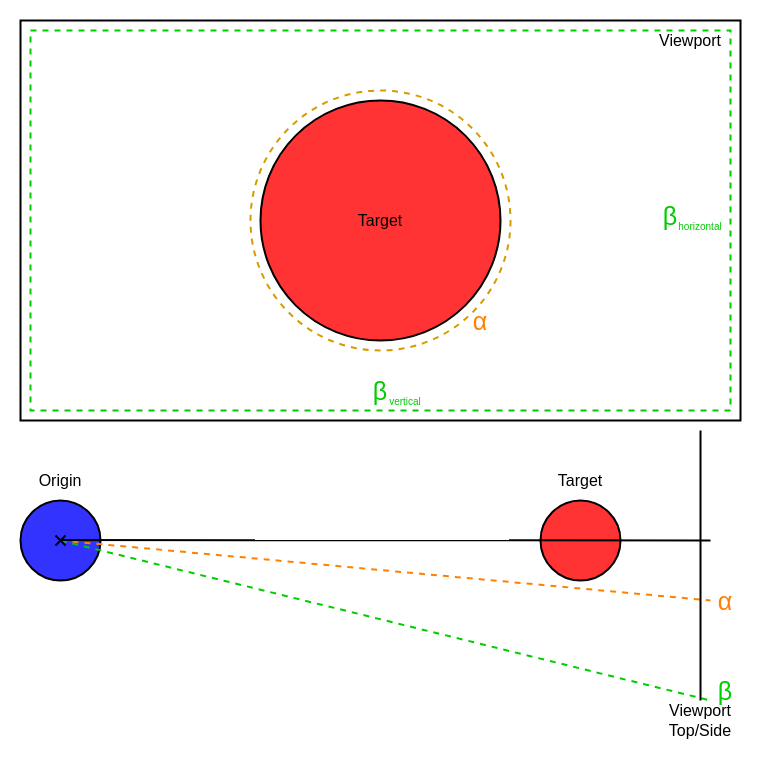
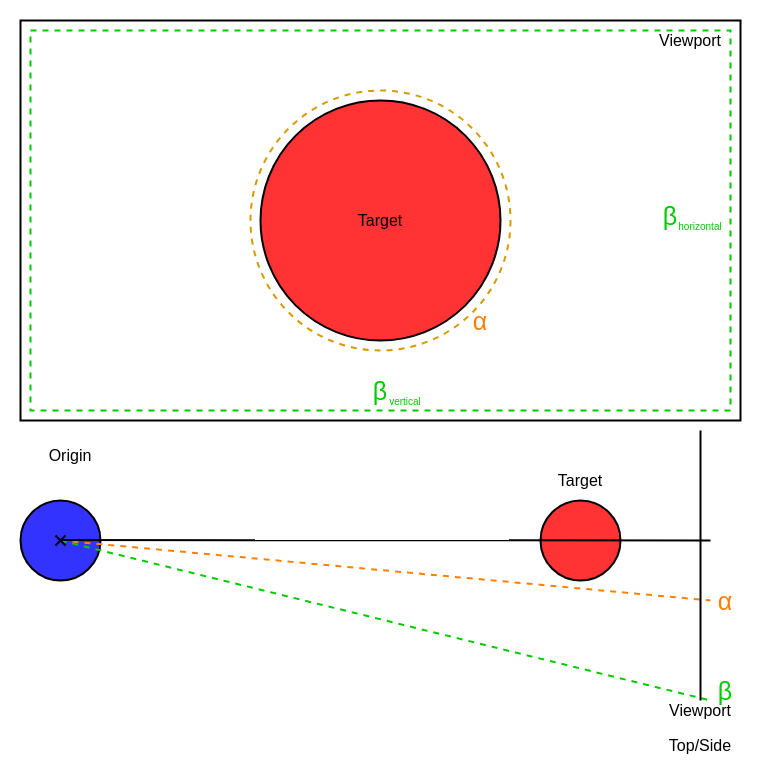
  <mxCell id="0" />
  <mxCell id="1" parent="0" />
  <mxCell id="2" value="" style="rounded=0;whiteSpace=wrap;html=1;strokeWidth=2;fontFamily=Helvetica;fontSize=25;fontColor=#FF8000;fillColor=none;dashed=1;strokeColor=#00CC00;" vertex="1" parent="1"><mxGeometry x="30" y="30" width="700" height="380" as="geometry" /></mxCell>
  <mxCell id="3" value="" style="ellipse;whiteSpace=wrap;html=1;aspect=fixed;strokeWidth=2;fontFamily=Helvetica;fontSize=25;fontColor=#FF8000;fillColor=#3333FF;" vertex="1" parent="1"><mxGeometry x="20" y="500" width="80" height="80" as="geometry" /></mxCell>
  <mxCell id="4" value="" style="rounded=0;whiteSpace=wrap;html=1;strokeWidth=2;fillColor=none;" parent="1" vertex="1"><mxGeometry x="20" y="20" width="720" height="400" as="geometry" /></mxCell>
  <mxCell id="5" value="" style="ellipse;whiteSpace=wrap;html=1;aspect=fixed;strokeWidth=2;dashed=1;strokeColor=#d79b00;fillColor=none;" vertex="1" parent="1"><mxGeometry x="250" y="90" width="260" height="260" as="geometry" /></mxCell>
  <mxCell id="6" value="&lt;div style=&quot;font-size: 16px;&quot;&gt;Viewport&lt;/div&gt;" style="text;html=1;strokeColor=none;fillColor=none;align=center;verticalAlign=middle;whiteSpace=wrap;rounded=0;fontSize=16;" parent="1" vertex="1"><mxGeometry x="650" y="20" width="80" height="40" as="geometry" /></mxCell>
  <mxCell id="7" value="" style="ellipse;whiteSpace=wrap;html=1;aspect=fixed;strokeWidth=2;fillColor=#FF3333;" parent="1" vertex="1"><mxGeometry x="260" y="100" width="240" height="240" as="geometry" /></mxCell>
  <mxCell id="8" value="Target" style="text;html=1;strokeColor=none;fillColor=none;align=center;verticalAlign=middle;whiteSpace=wrap;rounded=0;fontSize=16;fontStyle=0" parent="1" vertex="1"><mxGeometry x="340" y="200" width="80" height="40" as="geometry" /></mxCell>
  <mxCell id="9" value="&lt;span class=&quot;polytonic&quot; style=&quot;font-size: 25px;&quot;&gt;&lt;span style=&quot;font-size: 25px;&quot;&gt;α&lt;/span&gt;&lt;/span&gt;" style="text;html=1;align=center;verticalAlign=middle;whiteSpace=wrap;rounded=0;dashed=1;fontStyle=0;fontFamily=Helvetica;fontSize=25;fontColor=#FF8000;" vertex="1" parent="1"><mxGeometry x="460" y="300" width="40" height="40" as="geometry" /></mxCell>
  <mxCell id="10" value="" style="ellipse;whiteSpace=wrap;html=1;aspect=fixed;strokeWidth=2;fontFamily=Helvetica;fontSize=25;fontColor=#FF8000;fillColor=#FF3333;" vertex="1" parent="1"><mxGeometry x="540" y="500" width="80" height="80" as="geometry" /></mxCell>
  <mxCell id="11" value="" style="endArrow=none;html=1;strokeWidth=2;fontFamily=Helvetica;fontSize=25;fontColor=#FF8000;dashed=1;strokeColor=#FF8000;" edge="1" parent="1"><mxGeometry width="50" height="50" relative="1" as="geometry"><mxPoint x="60" y="540" as="sourcePoint" /><mxPoint x="710" y="600" as="targetPoint" /></mxGeometry></mxCell>
  <mxCell id="12" value="&lt;span class=&quot;polytonic&quot; style=&quot;font-size: 25px;&quot;&gt;&lt;span style=&quot;font-size: 25px;&quot;&gt;α&lt;/span&gt;&lt;/span&gt;" style="text;html=1;align=center;verticalAlign=middle;whiteSpace=wrap;rounded=0;dashed=1;fontStyle=0;fontFamily=Helvetica;fontSize=25;fontColor=#FF8000;" vertex="1" parent="1"><mxGeometry x="710" y="580" width="30" height="40" as="geometry" /></mxCell>
  <mxCell id="13" value="" style="endArrow=none;dashed=1;html=1;strokeWidth=2;fontFamily=Helvetica;fontSize=25;fontColor=#FF8000;strokeColor=#00CC00;" edge="1" parent="1"><mxGeometry width="50" height="50" relative="1" as="geometry"><mxPoint x="60" y="540" as="sourcePoint" /><mxPoint x="710" y="700" as="targetPoint" /></mxGeometry></mxCell>
  <mxCell id="14" value="" style="endArrow=none;html=1;strokeWidth=2;fontFamily=Helvetica;fontSize=25;fontColor=#FF8000;" edge="1" parent="1"><mxGeometry width="50" height="50" relative="1" as="geometry"><mxPoint x="60" y="539.58" as="sourcePoint" /><mxPoint x="710" y="540" as="targetPoint" /><Array as="points" /></mxGeometry></mxCell>
  <mxCell id="15" value="" style="endArrow=none;html=1;strokeWidth=2;fontFamily=Helvetica;fontSize=25;fontColor=#FF8000;" edge="1" parent="1"><mxGeometry width="50" height="50" relative="1" as="geometry"><mxPoint x="55" y="545" as="sourcePoint" /><mxPoint x="65" y="535" as="targetPoint" /></mxGeometry></mxCell>
  <mxCell id="16" value="" style="endArrow=none;html=1;strokeColor=#000000;strokeWidth=2;fontFamily=Helvetica;fontSize=25;fontColor=#FF8000;" edge="1" parent="1"><mxGeometry width="50" height="50" relative="1" as="geometry"><mxPoint x="55" y="535" as="sourcePoint" /><mxPoint x="65" y="545" as="targetPoint" /></mxGeometry></mxCell>
  <mxCell id="17" value="" style="endArrow=none;html=1;strokeColor=#000000;strokeWidth=2;fontFamily=Helvetica;fontSize=25;fontColor=#FF8000;" edge="1" parent="1"><mxGeometry width="50" height="50" relative="1" as="geometry"><mxPoint x="700" y="430" as="sourcePoint" /><mxPoint x="700" y="700" as="targetPoint" /></mxGeometry></mxCell>
  <mxCell id="18" value="&lt;div style=&quot;font-size: 16px;&quot;&gt;Viewport&lt;/div&gt;" style="text;html=1;strokeColor=none;fillColor=none;align=center;verticalAlign=middle;whiteSpace=wrap;rounded=0;fontSize=16;" vertex="1" parent="1"><mxGeometry x="660" y="700" width="80" height="20" as="geometry" /></mxCell>
- <mxCell id="19" value="&lt;div style=&quot;font-size: 16px&quot;&gt;Top/Side&lt;/div&gt;" style="text;html=1;strokeColor=none;fillColor=none;align=center;verticalAlign=middle;whiteSpace=wrap;rounded=0;fontSize=16;" vertex="1" parent="1"><mxGeometry x="660" y="720" width="80" height="20" as="geometry" /></mxCell>
+ <mxCell id="19" value="&lt;div style=&quot;font-size: 16px&quot;&gt;Top/Side&lt;/div&gt;" style="text;html=1;strokeColor=none;fillColor=none;align=center;verticalAlign=middle;whiteSpace=wrap;rounded=0;fontSize=16;" vertex="1" parent="1"><mxGeometry x="660" y="735" width="80" height="20" as="geometry" /></mxCell>
  <mxCell id="20" value="Target" style="text;html=1;strokeColor=none;fillColor=none;align=center;verticalAlign=middle;whiteSpace=wrap;rounded=0;fontSize=16;fontStyle=0" vertex="1" parent="1"><mxGeometry x="540" y="460" width="80" height="40" as="geometry" /></mxCell>
- <mxCell id="21" value="Origin" style="text;html=1;strokeColor=none;fillColor=none;align=center;verticalAlign=middle;whiteSpace=wrap;rounded=0;fontSize=16;fontStyle=0" vertex="1" parent="1"><mxGeometry x="20" y="460" width="80" height="40" as="geometry" /></mxCell>
+ <mxCell id="21" value="Origin" style="text;html=1;strokeColor=none;fillColor=none;align=center;verticalAlign=middle;whiteSpace=wrap;rounded=0;fontSize=16;fontStyle=0" vertex="1" parent="1"><mxGeometry x="30" y="435" width="80" height="40" as="geometry" /></mxCell>
  <mxCell id="22" value="&lt;span class=&quot;polytonic&quot;&gt;&lt;font color=&quot;#00cc00&quot;&gt;β&lt;/font&gt;&lt;/span&gt;" style="text;html=1;align=center;verticalAlign=middle;whiteSpace=wrap;rounded=0;dashed=1;fontStyle=0;fontFamily=Helvetica;fontSize=25;fontColor=#FF8000;" vertex="1" parent="1"><mxGeometry x="360" y="370" width="40" height="40" as="geometry" /></mxCell>
  <mxCell id="23" value="&lt;font style=&quot;font-size: 10px&quot; color=&quot;#00cc00&quot;&gt;vertical&lt;/font&gt;" style="text;html=1;strokeColor=none;fillColor=none;align=center;verticalAlign=middle;whiteSpace=wrap;rounded=0;dashed=1;fontFamily=Helvetica;fontSize=25;fontColor=#FF8000;" vertex="1" parent="1"><mxGeometry x="380" y="370" width="50" height="50" as="geometry" /></mxCell>
  <mxCell id="24" value="&lt;span class=&quot;polytonic&quot;&gt;&lt;font color=&quot;#00cc00&quot;&gt;β&lt;/font&gt;&lt;/span&gt;" style="text;html=1;align=center;verticalAlign=middle;whiteSpace=wrap;rounded=0;dashed=1;fontStyle=0;fontFamily=Helvetica;fontSize=25;fontColor=#FF8000;" vertex="1" parent="1"><mxGeometry x="650" y="195" width="40" height="40" as="geometry" /></mxCell>
  <mxCell id="25" value="&lt;font style=&quot;font-size: 10px&quot; color=&quot;#00cc00&quot;&gt;horizontal&lt;/font&gt;" style="text;html=1;strokeColor=none;fillColor=none;align=center;verticalAlign=middle;whiteSpace=wrap;rounded=0;dashed=1;fontFamily=Helvetica;fontSize=25;fontColor=#FF8000;" vertex="1" parent="1"><mxGeometry x="670" y="195" width="60" height="50" as="geometry" /></mxCell>
  <mxCell id="26" value="&lt;span class=&quot;polytonic&quot;&gt;&lt;font color=&quot;#00cc00&quot;&gt;β&lt;/font&gt;&lt;/span&gt;" style="text;html=1;align=center;verticalAlign=middle;whiteSpace=wrap;rounded=0;dashed=1;fontStyle=0;fontFamily=Helvetica;fontSize=25;fontColor=#FF8000;" vertex="1" parent="1"><mxGeometry x="710" y="670" width="30" height="40" as="geometry" /></mxCell>
